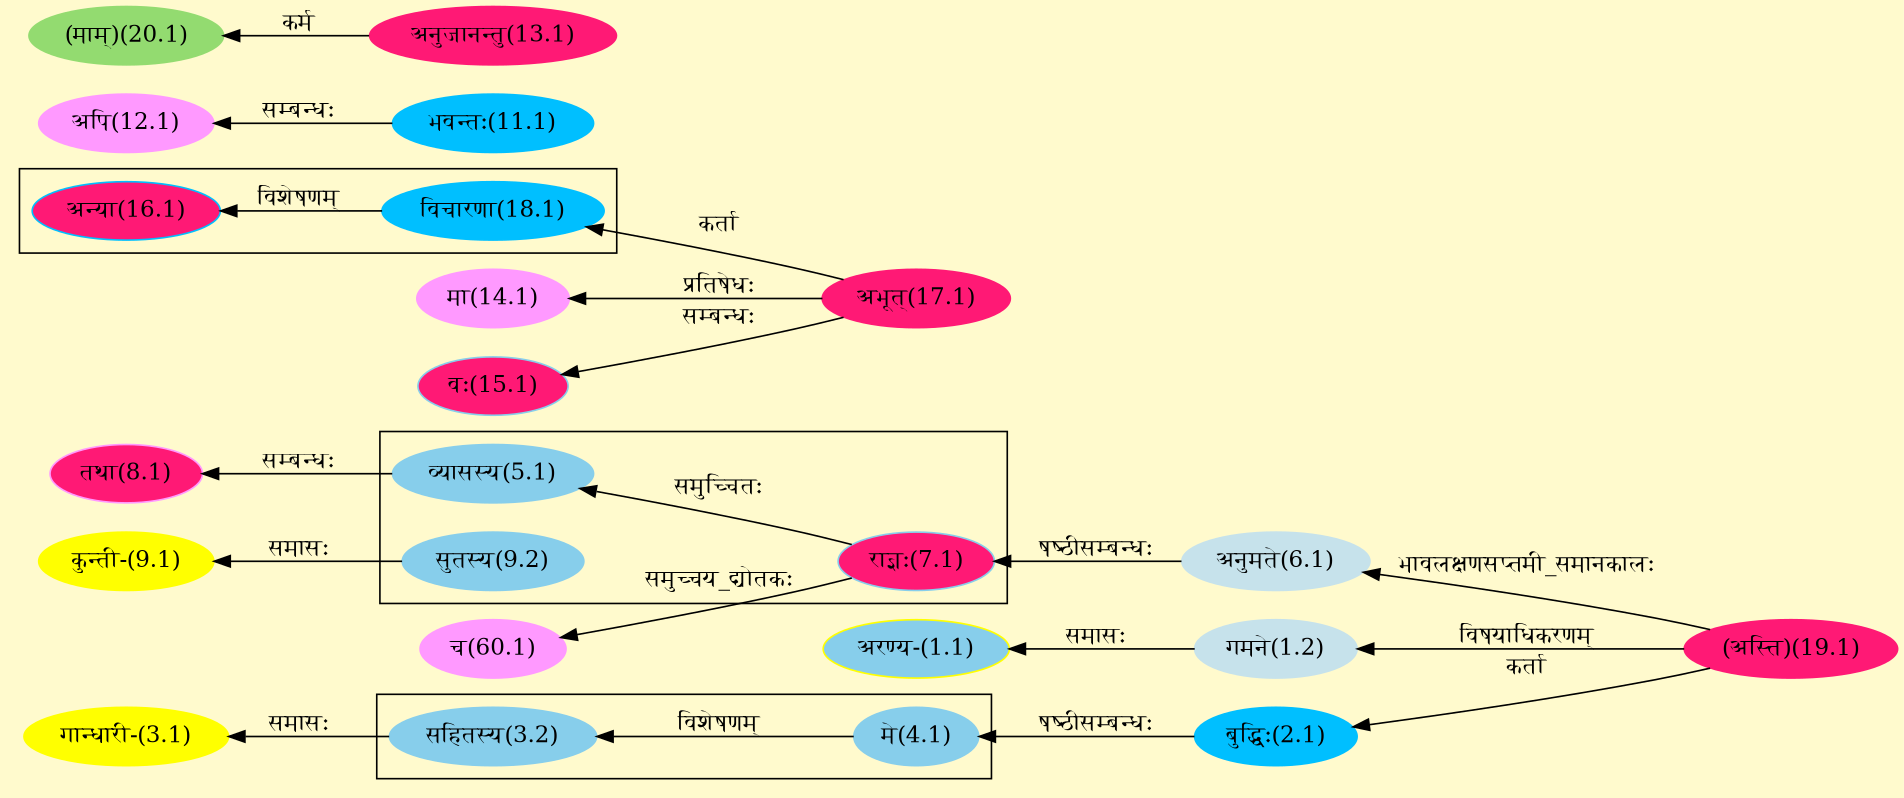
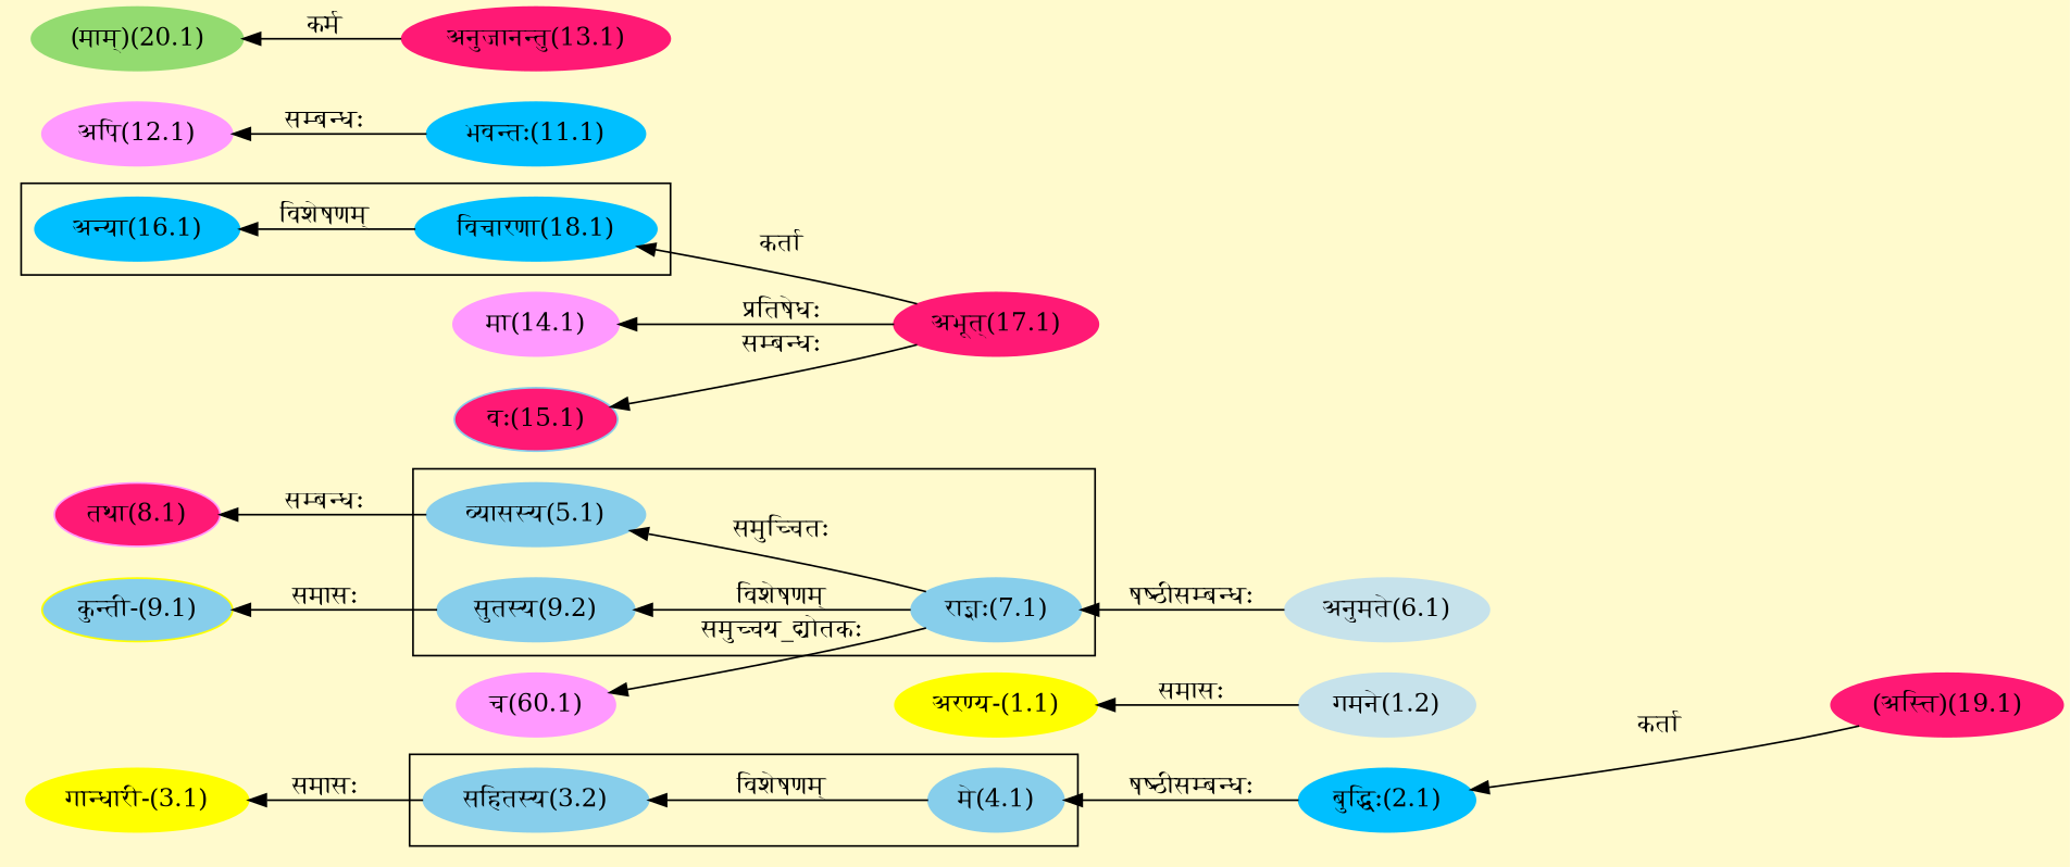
  digraph {
    bgcolor=lemonchiffon1
    compound=true
    rankdir=LR
    node [color="#87CEEB" style=filled]
    edge [dir=back]
    n1 [label="सहितस्य(3.2)"]
    n2 [label="मे(4.1)"]
    n3 [label="व्यासस्य(5.1)"]
-   n4 [label="राज्ञः(7.1)" fillcolor="#FF1975"]
+   n4 [label="राज्ञः(7.1)"]
    n5 [label="सुतस्य(9.2)"]
-   n6 [color="#00BFFF" label="अन्या(16.1)" fillcolor="#FF1975"]
+   n6 [color="#00BFFF" label="अन्या(16.1)"]
    n7 [color="#00BFFF" label="विचारणा(18.1)"]
    n8 [color="#00BFFF" label="बुद्धिः(2.1)"]
    n9 [color="#C6E2EB" label="अनुमते(6.1)"]
    n10 [color="#FF1975" label="अभूत्(17.1)"]
    n11 [color="#FF1975" label="(अस्ति)(19.1)"]
-   n12 [color="#FFFF00" label="अरण्य-(1.1)" fillcolor="#87CEEB"]
+   n12 [color="#FFFF00" label="अरण्य-(1.1)"]
    n13 [color="#C6E2EB" label="गमने(1.2)"]
    n14 [color="#FFFF00" label="गान्धारी-(3.1)"]
    n15 [color="#FF99FF" fillcolor="#FF1975" label="तथा(8.1)"]
-   n16 [color="#FFFF00" label="कुन्ती-(9.1)"]
+   n16 [color="#FFFF00" label="कुन्ती-(9.1)" fillcolor="#87CEEB"]
    n17 [color="#FF99FF" label="च(60.1)"]
    n18 [color="#00BFFF" label="भवन्तः(11.1)"]
    n19 [color="#FF1975" label="अनुजानन्तु(13.1)"]
    n20 [color="#FF99FF" label="अपि(12.1)"]
    n21 [color="#FF99FF" label="मा(14.1)"]
    n22 [fillcolor="#FF1975" label="वः(15.1)"]
    n23 [color="#93DB70" label="(माम्)(20.1)"]
    subgraph cluster_1 {
      n1
      n2
    }
    subgraph cluster_2 {
      n3
      n4
      n5
    }
    subgraph cluster_3 {
      n6
      n7
    }
    n1 -> n2 [label="विशेषणम्"]
    n2 -> n8 [label="षष्ठीसम्बन्धः"]
    n3 -> n4 [label="समुच्चितः"]
    n4 -> n9 [label="षष्ठीसम्बन्धः"]
+   n5 -> n4 [label="विशेषणम्"]
    n6 -> n7 [label="विशेषणम्"]
    n7 -> n10 [label="कर्ता"]
    n8 -> n11 [label="कर्ता"]
-   n9 -> n11 [label="भावलक्षणसप्तमी_समानकालः"]
    n12 -> n13 [label="समासः"]
-   n13 -> n11 [label="विषयाधिकरणम्"]
    n14 -> n1 [label="समासः"]
    n15 -> n3 [label="सम्बन्धः"]
    n16 -> n5 [label="समासः"]
    n17 -> n4 [label="समुच्चय_द्योतकः"]
    n20 -> n18 [label="सम्बन्धः"]
    n21 -> n10 [label="प्रतिषेधः"]
    n22 -> n10 [label="सम्बन्धः"]
    n23 -> n19 [label="कर्म"]
  }
